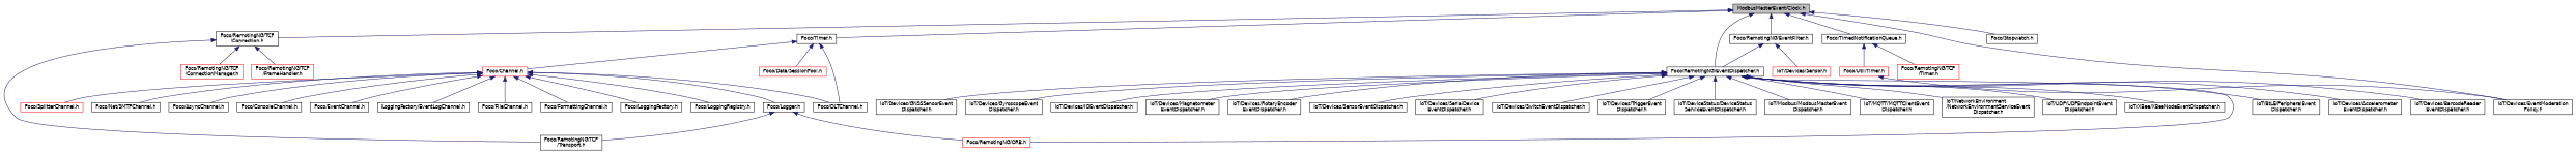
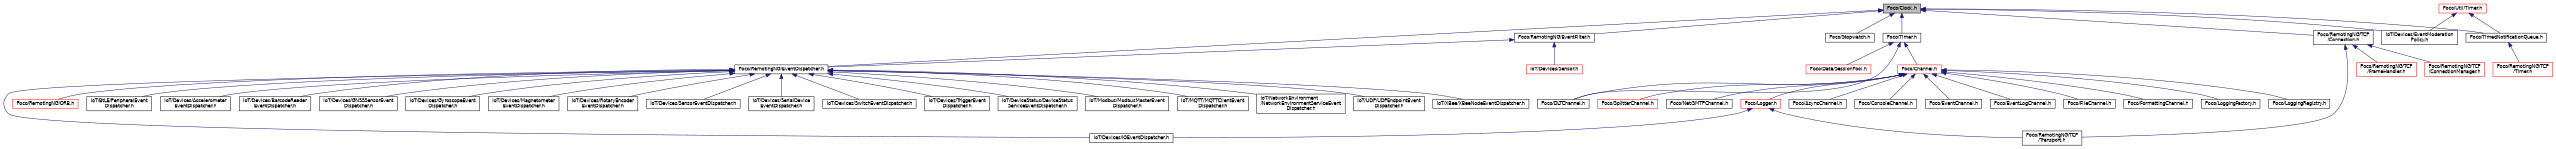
  digraph {
    node [color=black fillcolor=white fontname=Helvetica fontsize=10 shape=record style=filled]
    edge [color=midnightblue dir=back fontname=Helvetica fontsize=10 labelfontname=Helvetica labelfontsize=10 style=solid]
-   n1 [fillcolor=grey75 fontcolor=black height=0.2 label="ModbusMasterEvent/Clock.h" width=0.4]
+   n1 [fillcolor=grey75 fontcolor=black height=0.2 label="Poco/Clock.h" width=0.4]
    n2 [height=0.2 label="Poco/Timer.h" width=0.4]
    n3 [height=0.2 label="Poco/RemotingNG/TCP\l/Connection.h" width=0.4]
    n4 [height=0.2 label="Poco/RemotingNG/EventFilter.h" width=0.4]
    n5 [height=0.2 label="Poco/RemotingNG/EventDispatcher.h" width=0.4]
    n6 [height=0.2 label="Poco/TimedNotificationQueue.h" width=0.4]
    n7 [height=0.2 label="IoT/Devices/EventModeration\lPolicy.h" width=0.4]
    n8 [height=0.2 label="Poco/Stopwatch.h" width=0.4]
    n9 [color=red height=0.2 label="Poco/Channel.h" width=0.4]
    n10 [height=0.2 label="Poco/DLTChannel.h" width=0.4]
    n11 [color=red height=0.2 label="Poco/Data/SessionPool.h" width=0.4]
    n12 [height=0.2 label="Poco/RemotingNG/TCP\l/Transport.h" width=0.4]
    n13 [color=red height=0.2 label="Poco/RemotingNG/TCP\l/FrameHandler.h" width=0.4]
    n14 [color=red height=0.2 label="Poco/RemotingNG/TCP\l/ConnectionManager.h" width=0.4]
    n15 [color=red height=0.2 label="IoT/Devices/Sensor.h" width=0.4]
    n16 [color=red height=0.2 label="Poco/RemotingNG/ORB.h" width=0.4]
    n17 [height=0.2 label="IoT/BtLE/PeripheralEvent\lDispatcher.h" width=0.4]
    n18 [height=0.2 label="IoT/Devices/Accelerometer\lEventDispatcher.h" width=0.4]
    n19 [height=0.2 label="IoT/Devices/BarcodeReader\lEventDispatcher.h" width=0.4]
    n20 [height=0.2 label="IoT/Devices/GNSSSensorEvent\lDispatcher.h" width=0.4]
    n21 [height=0.2 label="IoT/Devices/GyroscopeEvent\lDispatcher.h" width=0.4]
    n22 [height=0.2 label="IoT/Devices/IOEventDispatcher.h" width=0.4]
    n23 [height=0.2 label="IoT/Devices/Magnetometer\lEventDispatcher.h" width=0.4]
    n24 [height=0.2 label="IoT/Devices/RotaryEncoder\lEventDispatcher.h" width=0.4]
    n25 [height=0.2 label="IoT/Devices/SensorEventDispatcher.h" width=0.4]
    n26 [height=0.2 label="IoT/Devices/SerialDevice\lEventDispatcher.h" width=0.4]
    n27 [height=0.2 label="IoT/Devices/SwitchEventDispatcher.h" width=0.4]
    n28 [height=0.2 label="IoT/Devices/TriggerEvent\lDispatcher.h" width=0.4]
    n29 [height=0.2 label="IoT/DeviceStatus/DeviceStatus\lServiceEventDispatcher.h" width=0.4]
    n30 [height=0.2 label="IoT/Modbus/ModbusMasterEvent\lDispatcher.h" width=0.4]
    n31 [height=0.2 label="IoT/MQTT/MQTTClientEvent\lDispatcher.h" width=0.4]
    n32 [height=0.2 label="IoT/NetworkEnvironment\l/NetworkEnvironmentServiceEvent\lDispatcher.h" width=0.4]
    n33 [height=0.2 label="IoT/UDP/UDPEndpointEvent\lDispatcher.h" width=0.4]
    n34 [height=0.2 label="IoT/XBee/XBeeNodeEventDispatcher.h" width=0.4]
    n35 [color=red height=0.2 label="Poco/Util/Timer.h" width=0.4]
    n36 [color=red height=0.2 label="Poco/RemotingNG/TCP\l/Timer.h" width=0.4]
-   n37 [height=0.2 label="Poco/Logger.h" width=0.4]
+   n37 [color=red height=0.2 label="Poco/Logger.h" width=0.4]
    n38 [height=0.2 label="Poco/AsyncChannel.h" width=0.4]
    n39 [height=0.2 label="Poco/ConsoleChannel.h" width=0.4]
    n40 [height=0.2 label="Poco/EventChannel.h" width=0.4]
-   n41 [height=0.2 label="LoggingFactory/EventLogChannel.h" width=0.4]
+   n41 [height=0.2 label="Poco/EventLogChannel.h" width=0.4]
    n42 [height=0.2 label="Poco/FileChannel.h" width=0.4]
    n43 [height=0.2 label="Poco/FormattingChannel.h" width=0.4]
    n44 [height=0.2 label="Poco/LoggingFactory.h" width=0.4]
    n45 [height=0.2 label="Poco/LoggingRegistry.h" width=0.4]
    n46 [color=red height=0.2 label="Poco/SplitterChannel.h" width=0.4]
    n47 [height=0.2 label="Poco/Net/SMTPChannel.h" width=0.4]
    n1 -> n2
    n1 -> n3
    n1 -> n4
    n1 -> n5
    n1 -> n6
    n1 -> n7
    n1 -> n8
    n2 -> n9
    n2 -> n10
    n2 -> n11
    n3 -> n12
    n3 -> n13
    n3 -> n14
    n4 -> n5
    n4 -> n15
    n5 -> n16
    n5 -> n17
    n5 -> n18
    n5 -> n19
    n5 -> n20
    n5 -> n21
    n5 -> n22
    n5 -> n23
    n5 -> n24
    n5 -> n25
    n5 -> n26
    n5 -> n27
    n5 -> n28
    n5 -> n29
    n5 -> n30
    n5 -> n31
    n5 -> n32
    n5 -> n33
    n5 -> n34
-   n6 -> n35
+   n35 -> n6
    n6 -> n36
    n9 -> n10
    n9 -> n37
    n9 -> n38
    n9 -> n39
    n9 -> n40
    n9 -> n41
    n9 -> n42
    n9 -> n43
    n9 -> n44
    n9 -> n45
    n9 -> n46
    n9 -> n47
    n35 -> n7
    n37 -> n12
-   n37 -> n16
+   n37 -> n22
  }
